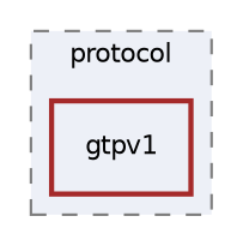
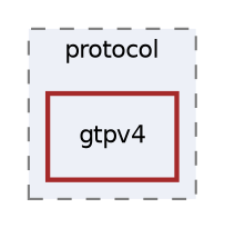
  digraph {
    compound=true
-   n1 [color=brown fillcolor="#edf0f7" fontname=Helvetica fontsize=10 label=gtpv1 shape=box style="filled,bold,"]
+   n1 [color=brown fillcolor="#edf0f7" fontname=Helvetica fontsize=10 label=gtpv4 shape=box style="filled,bold,"]
    subgraph cluster_1 {
      bgcolor="#edf0f7"
      fontname=Helvetica
      fontsize=10
      label=protocol
      pencolor=grey50
      style="filled,dashed,"
      n1
    }
  }
